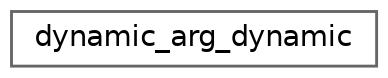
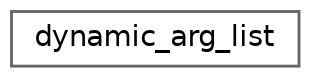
  digraph {
    rankdir=TB
-   n1 [color=grey40 fillcolor=white fontname=Helvetica fontsize=10 height=0.2 label=dynamic_arg_dynamic shape=box style=filled width=0.4]
+   n1 [color=grey40 fillcolor=white fontname=Helvetica fontsize=10 height=0.2 label=dynamic_arg_list shape=box style=filled width=0.4]
  }
